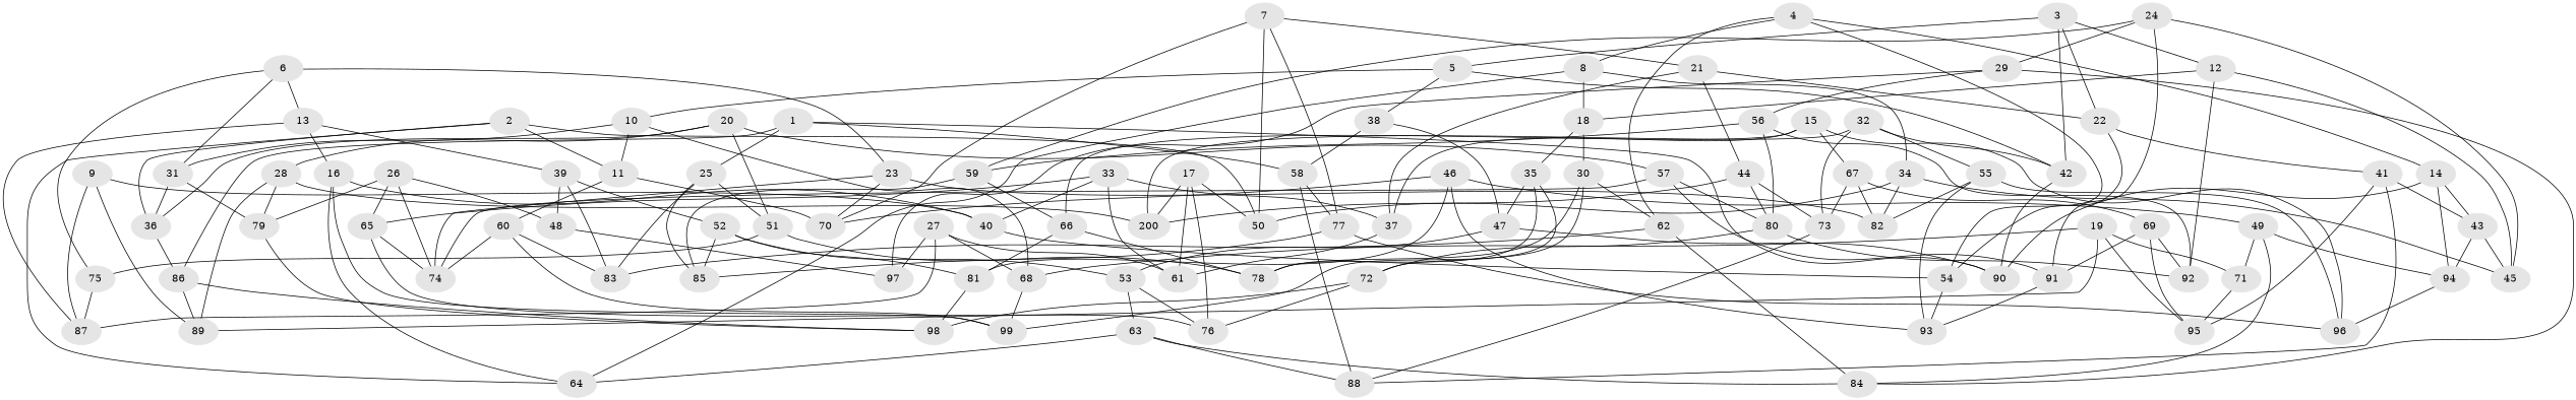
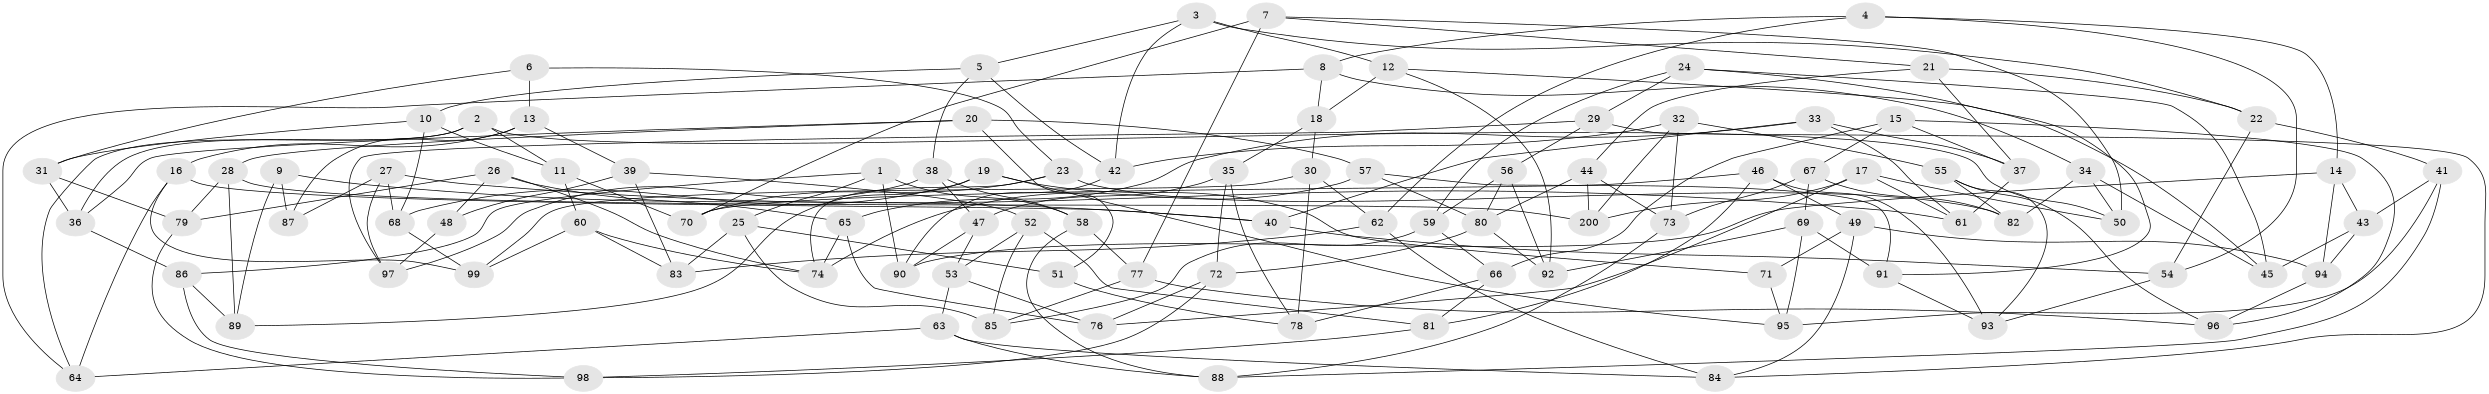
  graph {
    node [color=gray90 style=filled]
    1
    25
    58
    86
    90
    51
    83
    85
    77
    88
    89
    98
    2
    11
    36
    50
    64
    70
    60
    3
    5
    12
    22
    42
    10
    38
    18
    45
    92
    54
    41
    4
    8
    14
    62
    34
    43
    94
    93
    84
    31
    68
    97
    47
    6
    13
    23
-   75
    87
    16
    39
    82
    74
    79
    7
    21
    37
    44
    96
    30
    35
    9
    40
    48
    99
    52
    15
    66
    67
    61
    78
    81
    73
    69
    17
    76
    n77 [label=200]
    72
    19
    71
    95
    20
    28
    57
    91
    80
    24
    29
    59
    56
    26
    65
    27
    32
    55
    33
    53
    46
    49
    63
    1 -- 25
    1 -- 58
    1 -- 86
    1 -- 90
    25 -- 51
    25 -- 83
    25 -- 85
    58 -- 77
    58 -- 88
    86 -- 89
    86 -- 98
-   51 -- 75
    51 -- 78
    77 -- 85
    77 -- 96
    2 -- 11
    2 -- 36
    2 -- 50
    2 -- 64
    11 -- 70
    11 -- 60
    36 -- 86
    60 -- 83
    60 -- 74
    60 -- 99
    3 -- 5
    3 -- 12
    3 -- 22
    3 -- 42
    5 -- 42
    5 -- 10
    5 -- 38
    12 -- 18
    12 -- 45
    12 -- 92
    22 -- 54
    22 -- 41
    42 -- 90
    10 -- 11
    10 -- 31
    10 -- 68
    38 -- 58
+   38 -- 97
    38 -- 47
    18 -- 30
    18 -- 35
    54 -- 93
    41 -- 88
    41 -- 43
    41 -- 95
    4 -- 54
    4 -- 8
    4 -- 14
    4 -- 62
    8 -- 64
    8 -- 18
    8 -- 34
    14 -- 90
    14 -- 43
    14 -- 94
    62 -- 83
    62 -- 84
    34 -- 50
    34 -- 45
    34 -- 82
    43 -- 45
    43 -- 94
    94 -- 96
    31 -- 36
    31 -- 79
    68 -- 99
    47 -- 90
    47 -- 53
    6 -- 31
    6 -- 13
    6 -- 23
-   6 -- 75
    13 -- 87
    13 -- 16
    13 -- 39
    23 -- 70
    23 -- 82
    23 -- 74
-   75 -- 87
    16 -- 64
    16 -- 40
    16 -- 99
    39 -- 83
    39 -- 48
    39 -- 52
    79 -- 98
    7 -- 77
    7 -- 50
    7 -- 70
    7 -- 21
    21 -- 22
    21 -- 37
    21 -- 44
    37 -- 61
    44 -- 73
    44 -- n77
    44 -- 80
    30 -- 62
    30 -- 99
    30 -- 78
    35 -- 47
    35 -- 78
    35 -- 72
    9 -- 89
    9 -- 87
    9 -- 40
    40 -- 54
    48 -- 97
    52 -- 85
    52 -- 81
    52 -- 53
    15 -- 37
    15 -- 96
    15 -- 66
    15 -- 67
    66 -- 78
    66 -- 81
    67 -- 82
    67 -- 73
    67 -- 69
    81 -- 98
    73 -- 88
    69 -- 92
    69 -- 95
    69 -- 91
    17 -- 50
    17 -- 61
    17 -- 76
    17 -- n77
    72 -- 98
    72 -- 76
    19 -- 89
    19 -- 68
    19 -- 71
    19 -- 95
    71 -- 95
    20 -- 51
    20 -- 36
    20 -- 28
    20 -- 57
    28 -- 89
    28 -- 79
    28 -- n77
    57 -- 74
    57 -- 91
    57 -- 80
    91 -- 93
    80 -- 92
    80 -- 72
    24 -- 45
    24 -- 91
    24 -- 29
    24 -- 59
    29 -- 84
    29 -- 97
    29 -- 56
    59 -- 85
    59 -- 66
    56 -- 92
    56 -- 80
    56 -- 59
    26 -- 74
    26 -- 79
    26 -- 48
    26 -- 65
    65 -- 74
    65 -- 76
    27 -- 68
    27 -- 97
    27 -- 87
    27 -- 61
    32 -- 42
    32 -- 73
    32 -- n77
    32 -- 55
    55 -- 93
    55 -- 82
    55 -- 96
    33 -- 37
    33 -- 40
    33 -- 61
    33 -- 65
    53 -- 76
    53 -- 63
    46 -- 70
    46 -- 93
    46 -- 81
    46 -- 49
    49 -- 94
    49 -- 84
    49 -- 71
    63 -- 88
    63 -- 64
    63 -- 84
  }
